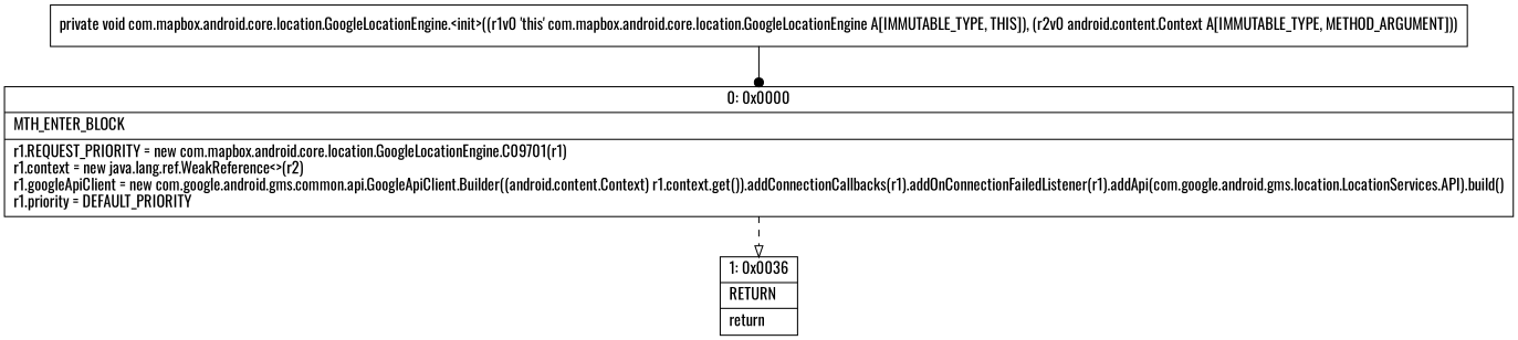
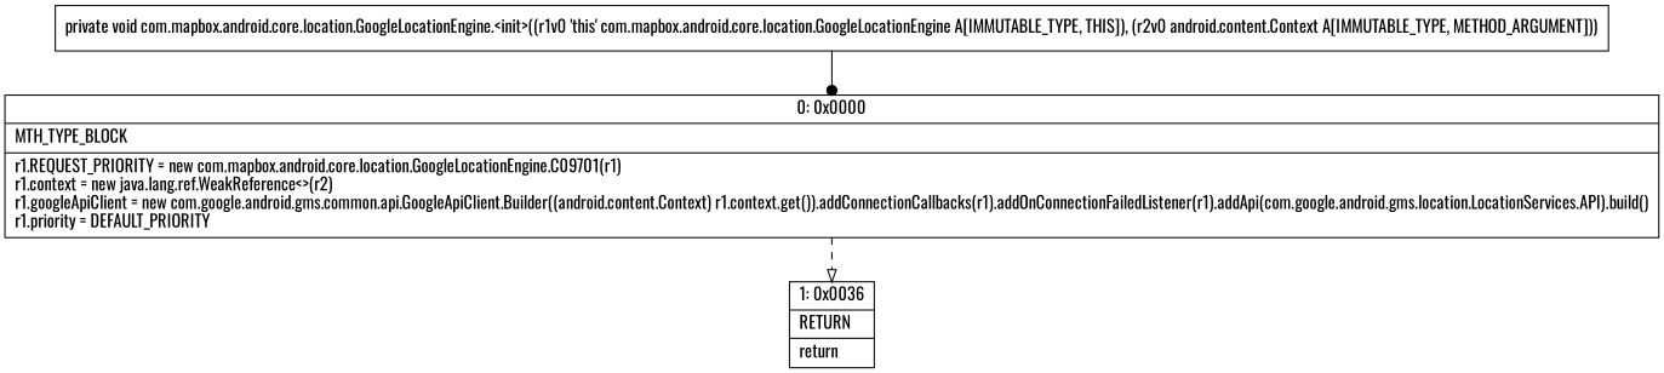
  digraph {
    fontname=Oswald
    node [shape=record fontname=Oswald]
    edge [fontname=Oswald]
-   n1 [label="{0\:\ 0x0000|MTH_ENTER_BLOCK\l|r1.REQUEST_PRIORITY = new com.mapbox.android.core.location.GoogleLocationEngine.C09701(r1)\lr1.context = new java.lang.ref.WeakReference\<\>(r2)\lr1.googleApiClient = new com.google.android.gms.common.api.GoogleApiClient.Builder((android.content.Context) r1.context.get()).addConnectionCallbacks(r1).addOnConnectionFailedListener(r1).addApi(com.google.android.gms.location.LocationServices.API).build()\lr1.priority = DEFAULT_PRIORITY\l}"]
+   n1 [label="{0\:\ 0x0000|MTH_TYPE_BLOCK\l|r1.REQUEST_PRIORITY = new com.mapbox.android.core.location.GoogleLocationEngine.C09701(r1)\lr1.context = new java.lang.ref.WeakReference\<\>(r2)\lr1.googleApiClient = new com.google.android.gms.common.api.GoogleApiClient.Builder((android.content.Context) r1.context.get()).addConnectionCallbacks(r1).addOnConnectionFailedListener(r1).addApi(com.google.android.gms.location.LocationServices.API).build()\lr1.priority = DEFAULT_PRIORITY\l}"]
    n2 [label="{1\:\ 0x0036|RETURN\l|return\l}"]
    n3 [label="{private void com.mapbox.android.core.location.GoogleLocationEngine.\<init\>((r1v0 'this' com.mapbox.android.core.location.GoogleLocationEngine A[IMMUTABLE_TYPE, THIS]), (r2v0 android.content.Context A[IMMUTABLE_TYPE, METHOD_ARGUMENT])) }"]
    n1 -> n2 [style=dashed arrowhead=onormal]
    n3 -> n1 [style=solid arrowhead=dot]
  }
